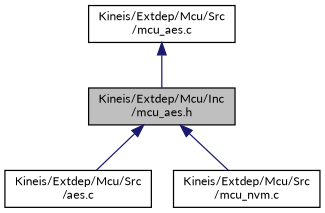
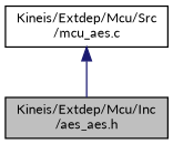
  digraph {
    fontname=Lato
    node [color=black fillcolor=white fontname=Lato fontsize=10 shape=record style=filled]
    edge [color=midnightblue dir=back fontname=Lato fontsize=10 labelfontname=Helvetica labelfontsize=10 style=solid]
-   n1 [fillcolor=grey75 fontcolor=black height=0.2 label="Kineis/Extdep/Mcu/Inc\l/mcu_aes.h" width=0.4]
-   n2 [height=0.2 label="Kineis/Extdep/Mcu/Src\l/aes.c" width=0.4]
-   n3 [height=0.2 label="Kineis/Extdep/Mcu/Src\l/mcu_nvm.c" width=0.4]
+   n1 [fillcolor=grey75 fontcolor=black height=0.2 label="Kineis/Extdep/Mcu/Inc\l/aes_aes.h" width=0.4]
    n4 [height=0.2 label="Kineis/Extdep/Mcu/Src\l/mcu_aes.c" width=0.4]
-   n1 -> n2
-   n1 -> n3
    n4 -> n1
  }
